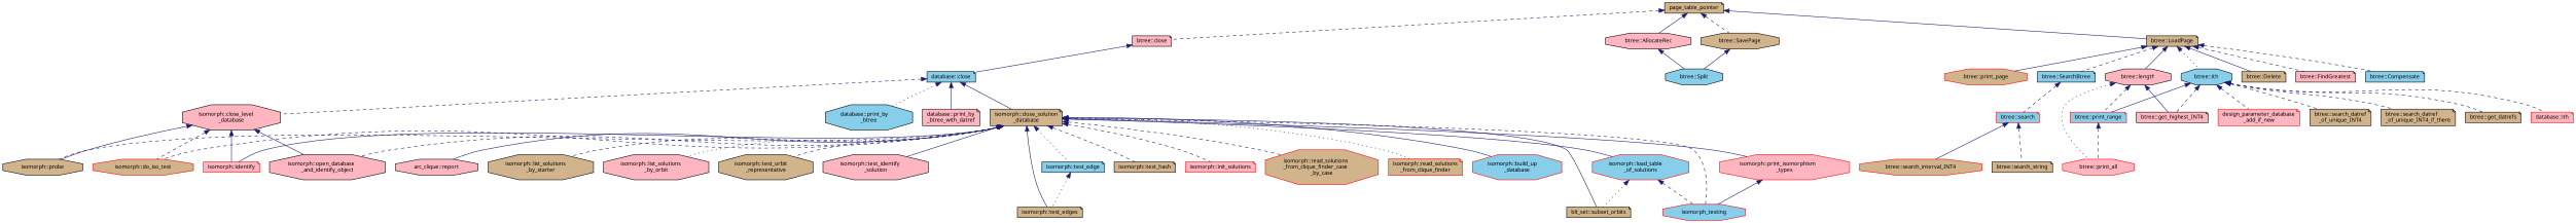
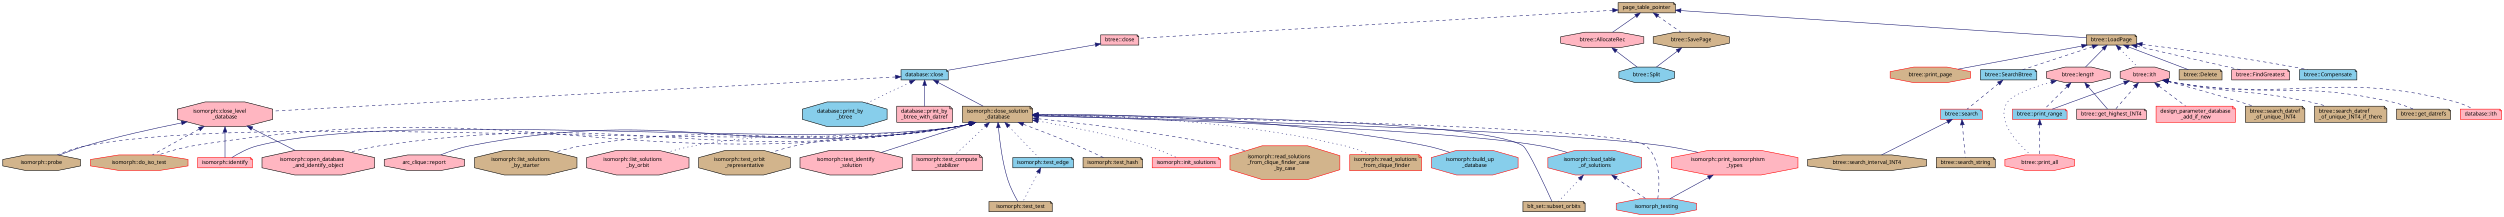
  digraph {
    fontname="Noto Sans"
    rankdir=TB
    node [color=black fillcolor=tan fontname="Noto Sans" fontsize=10 shape=note style=filled]
    edge [color=midnightblue dir=back fontname="Noto Sans" fontsize=10 labelfontname=Helvetica labelfontsize=10 style=dashed]
    n1 [fontcolor=black height=0.2 label=page_table_pointer width=0.4]
    n2 [fillcolor=lightpink height=0.2 label="btree::close" width=0.4]
    n3 [fillcolor=lightpink height=0.2 label="btree::AllocateRec" shape=octagon width=0.4]
    n4 [height=0.2 label="btree::LoadPage" width=0.4]
    n5 [height=0.2 label="btree::SavePage" shape=octagon width=0.4]
    n6 [fillcolor=skyblue height=0.2 label="database::close" width=0.4]
    n7 [fillcolor=skyblue height=0.2 label="btree::Split" shape=octagon width=0.4]
    n8 [fillcolor=skyblue height=0.2 label="btree::SearchBtree" width=0.4]
    n9 [fillcolor=lightpink height=0.2 label="btree::length" shape=octagon width=0.4]
-   n10 [fillcolor=skyblue height=0.2 label="btree::ith" shape=octagon width=0.4]
+   n10 [fillcolor=lightpink height=0.2 label="btree::ith" shape=octagon width=0.4]
    n11 [height=0.2 label="btree::Delete" width=0.4]
    n12 [fillcolor=lightpink height=0.2 label="btree::FindGreatest" width=0.4]
    n13 [fillcolor=skyblue height=0.2 label="btree::Compensate" width=0.4]
    n14 [color=red height=0.2 label="btree::print_page" shape=octagon width=0.4]
    n15 [fillcolor=skyblue height=0.2 label="database::print_by\l_btree" shape=octagon width=0.4]
    n16 [fillcolor=lightpink height=0.2 label="database::print_by\l_btree_with_datref" width=0.4]
    n17 [height=0.2 label="isomorph::close_solution\l_database" width=0.4]
    n18 [fillcolor=lightpink height=0.2 label="isomorph::close_level\l_database" shape=octagon width=0.4]
    n19 [height=0.2 label="blt_set::subset_orbits" width=0.4]
    n20 [fillcolor=lightpink height=0.2 label="arc_clique::report" shape=octagon width=0.4]
    n21 [color=red fillcolor=skyblue height=0.2 label="isomorph::load_table\l_of_solutions" shape=octagon width=0.4]
    n22 [color=red fillcolor=skyblue height=0.2 label=isomorph_testing shape=octagon width=0.4]
    n23 [height=0.2 label="isomorph::list_solutions\l_by_starter" shape=octagon width=0.4]
    n24 [fillcolor=lightpink height=0.2 label="isomorph::list_solutions\l_by_orbit" shape=octagon width=0.4]
    n25 [height=0.2 label="isomorph::test_orbit\l_representative" shape=octagon width=0.4]
    n26 [fillcolor=lightpink height=0.2 label="isomorph::test_identify\l_solution" shape=octagon width=0.4]
-   n28 [height=0.2 label="isomorph::test_edges" width=0.4]
+   n27 [fillcolor=lightpink height=0.2 label="isomorph::test_compute\l_stabilizer" width=0.4]
+   n28 [height=0.2 label="isomorph::test_test" width=0.4]
    n29 [fillcolor=skyblue height=0.2 label="isomorph::test_edge" width=0.4]
    n30 [height=0.2 label="isomorph::test_hash" width=0.4]
    n31 [fillcolor=lightpink height=0.2 label="isomorph::open_database\l_and_identify_object" shape=octagon width=0.4]
    n32 [color=red fillcolor=lightpink height=0.2 label="isomorph::init_solutions" width=0.4]
    n33 [color=red height=0.2 label="isomorph::read_solutions\l_from_clique_finder_case\l_by_case" shape=octagon width=0.4]
    n34 [color=red height=0.2 label="isomorph::read_solutions\l_from_clique_finder" width=0.4]
    n35 [color=red fillcolor=skyblue height=0.2 label="isomorph::build_up\l_database" shape=octagon width=0.4]
    n36 [color=red fillcolor=lightpink height=0.2 label="isomorph::print_isomorphism\l_types" shape=octagon width=0.4]
    n37 [height=0.2 label="isomorph::probe" shape=octagon width=0.4]
    n38 [color=red height=0.2 label="isomorph::do_iso_test" shape=octagon width=0.4]
    n39 [color=red fillcolor=lightpink height=0.2 label="isomorph::identify" width=0.4]
    n40 [color=red fillcolor=skyblue height=0.2 label="btree::search" width=0.4]
    n41 [fillcolor=lightpink height=0.2 label="btree::get_highest_INT4" width=0.4]
    n42 [color=red fillcolor=lightpink height=0.2 label="btree::print_all" shape=octagon width=0.4]
    n43 [color=red fillcolor=skyblue height=0.2 label="btree::print_range" width=0.4]
    n44 [color=red fillcolor=lightpink height=0.2 label="design_parameter_database\l_add_if_new" width=0.4]
    n45 [height=0.2 label="btree::search_datref\l_of_unique_INT4" width=0.4]
    n46 [height=0.2 label="btree::search_datref\l_of_unique_INT4_if_there" width=0.4]
    n47 [height=0.2 label="btree::get_datrefs" width=0.4]
    n48 [color=red fillcolor=lightpink height=0.2 label="database::ith" width=0.4]
    n49 [height=0.2 label="btree::search_string" width=0.4]
-   n50 [color=red height=0.2 label="btree::search_interval_INT4" shape=octagon width=0.4]
+   n50 [height=0.2 label="btree::search_interval_INT4" shape=octagon width=0.4]
    n1 -> n2
    n1 -> n3 [style=solid]
    n1 -> n4 [style=solid]
    n1 -> n5
    n2 -> n6 [style=solid]
    n3 -> n7 [style=solid]
    n4 -> n8
    n4 -> n9 [style=solid]
    n4 -> n10 [style=dotted]
    n4 -> n11 [style=solid]
    n4 -> n12
    n4 -> n13
    n4 -> n14 [style=solid]
    n5 -> n7 [style=solid]
    n6 -> n15 [style=dotted]
    n6 -> n16 [style=solid]
    n6 -> n17 [style=solid]
    n6 -> n18
    n8 -> n40
    n9 -> n41 [style=solid]
    n9 -> n42 [style=dotted]
    n9 -> n43
    n10 -> n41
    n10 -> n43 [style=solid]
    n10 -> n44
    n10 -> n45
    n10 -> n46
    n10 -> n47
    n10 -> n48
    n17 -> n19 [style=solid]
    n17 -> n20 [style=solid]
    n17 -> n21 [style=solid]
    n17 -> n22
    n17 -> n23
    n17 -> n24 [style=dotted]
    n17 -> n25
    n17 -> n26 [style=solid]
+   n17 -> n27 [style=dotted]
    n17 -> n28 [style=solid]
    n17 -> n29 [style=dotted]
    n17 -> n30
    n17 -> n31
-   n17 -> n32
+   n17 -> n32 [style=dotted]
    n17 -> n33
    n17 -> n34 [style=dotted]
    n17 -> n35 [style=solid]
    n17 -> n36 [style=solid]
    n17 -> n37
    n17 -> n38
    n17 -> n39 [style=solid]
    n18 -> n31 [style=solid]
    n18 -> n37 [style=solid]
    n18 -> n38
    n18 -> n39 [style=solid]
    n21 -> n19 [style=dotted]
    n21 -> n22
    n29 -> n28 [style=dotted]
    n36 -> n22 [style=solid]
    n40 -> n49
    n40 -> n50 [style=solid]
    n43 -> n42
  }
